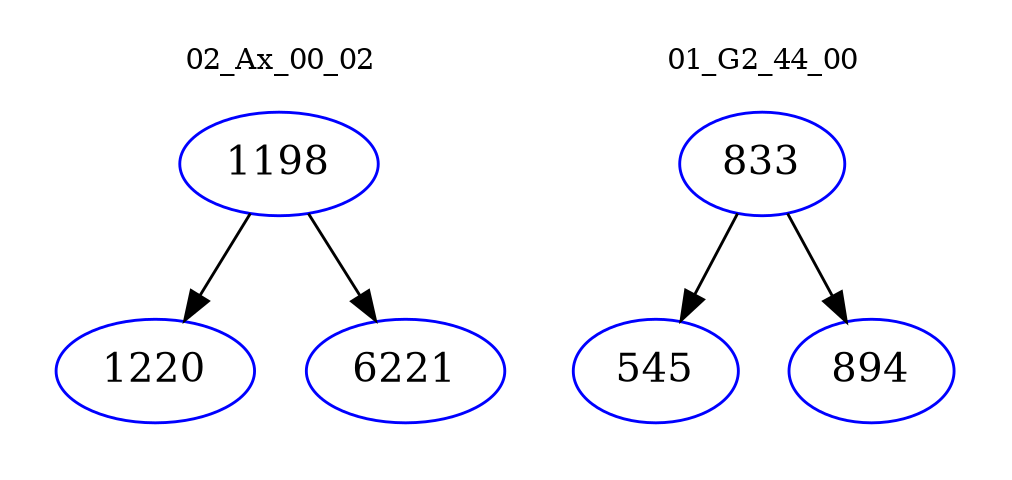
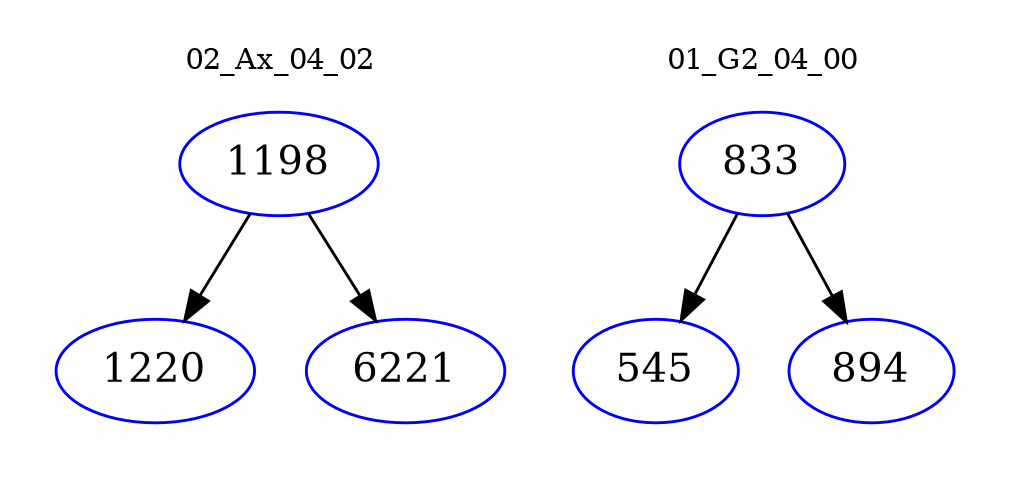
  digraph {
    node [color=blue]
    edge [color=black]
    n1 [label=1198]
    n2 [label=1220]
    n3 [label=6221]
    n4 [label=833]
    n5 [label=545]
    n6 [label=894]
    subgraph cluster_1 {
      color=white
      fontsize=10
-     label="02_Ax_00_02"
+     label="02_Ax_04_02"
      n1
      n2
      n3
    }
    subgraph cluster_2 {
      color=white
      fontsize=10
-     label="01_G2_44_00"
+     label="01_G2_04_00"
      n4
      n5
      n6
    }
    n1 -> n2
    n1 -> n3
    n4 -> n5
    n4 -> n6
  }
